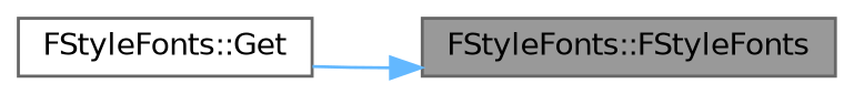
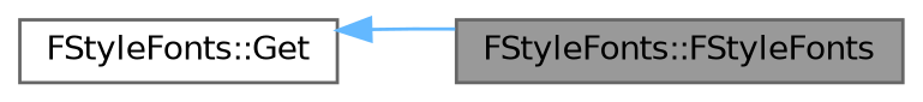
  digraph {
    rankdir=RL
    node [fontname=Helvetica fontsize=10 shape=box style=filled]
    n1 [color=gray40 fillcolor=grey60 fontcolor=black height=0.2 label="FStyleFonts::FStyleFonts" width=0.4]
    n2 [color=grey40 fillcolor=white height=0.2 label="FStyleFonts::Get" width=0.4]
-   n1 -> n2 [color=steelblue1 dir=back fontname=Helvetica fontsize=10 labelfontname=Helvetica labelfontsize=10 style=solid]
+   n2 -> n1 [color=steelblue1 dir=back fontname=Helvetica fontsize=10 labelfontname=Helvetica labelfontsize=10 style=solid]
  }
